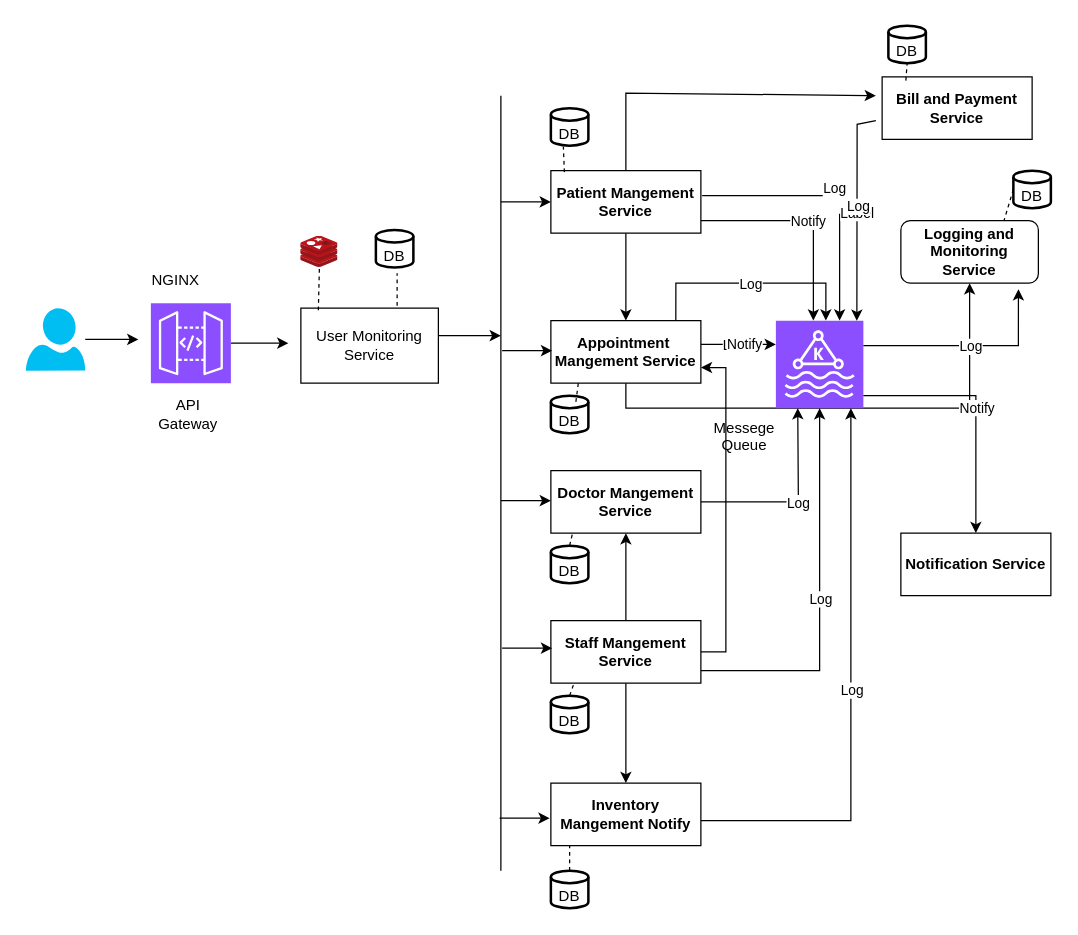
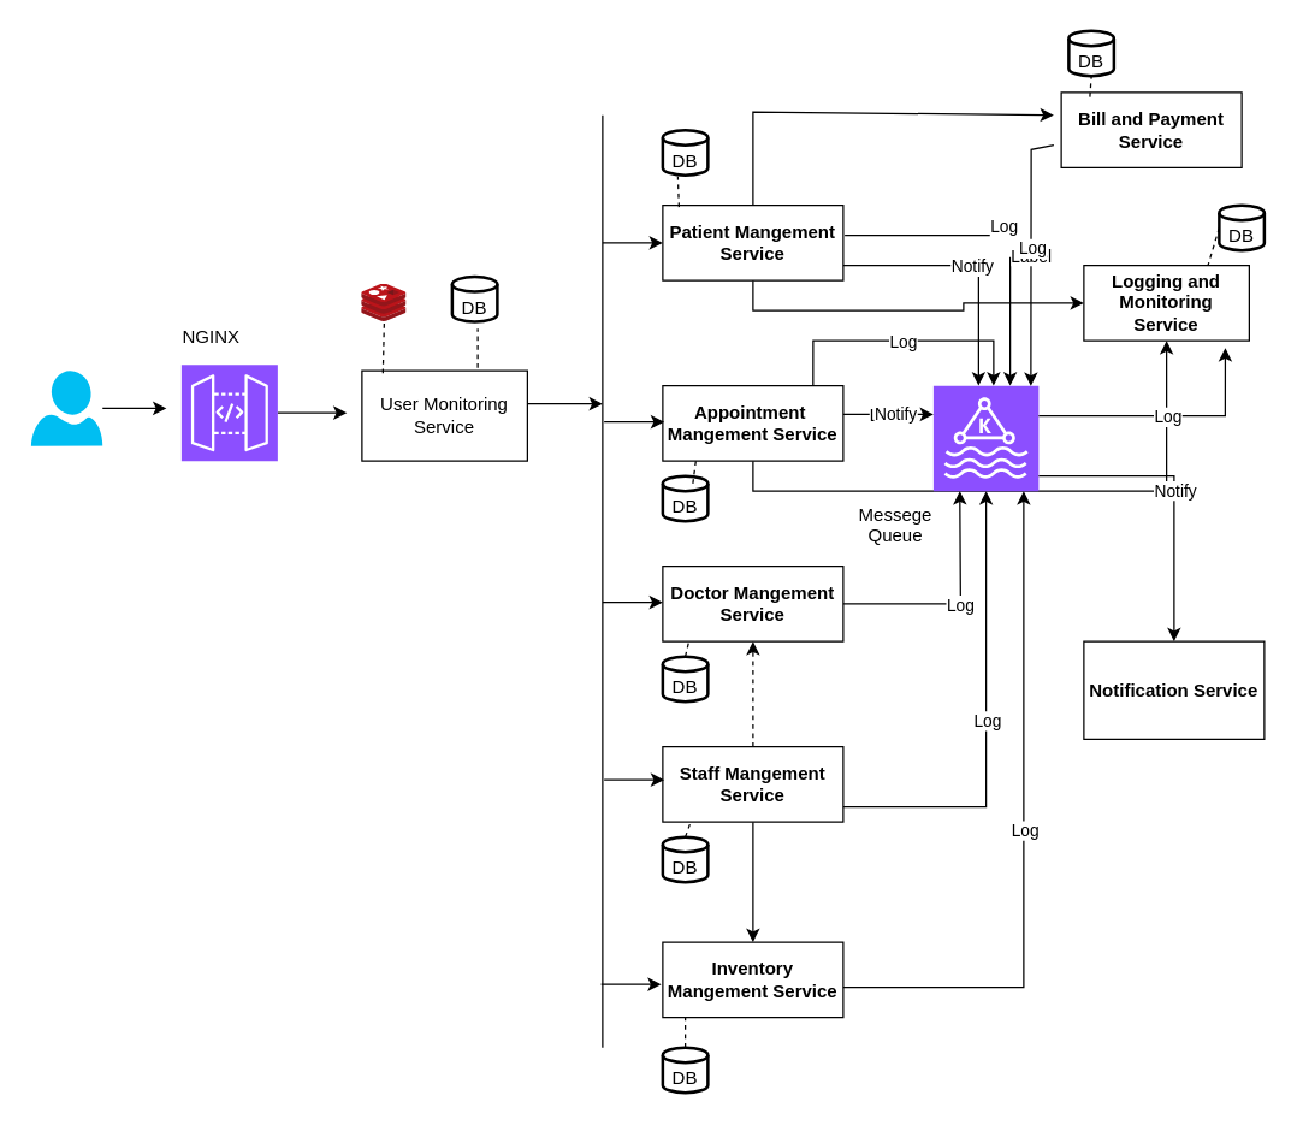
  <mxCell id="0" />
  <mxCell id="1" parent="0" />
  <mxCell id="2" style="edgeStyle=orthogonalEdgeStyle;rounded=0;orthogonalLoop=1;jettySize=auto;html=1;" parent="1" source="3" edge="1"><mxGeometry relative="1" as="geometry"><mxPoint x="110" y="271" as="targetPoint" /></mxGeometry></mxCell>
  <mxCell id="3" value="" style="verticalLabelPosition=bottom;html=1;verticalAlign=top;align=center;strokeColor=none;fillColor=#00BEF2;shape=mxgraph.azure.user;" parent="1" vertex="1"><mxGeometry x="20" y="246" width="47.5" height="50" as="geometry" /></mxCell>
  <mxCell id="4" style="edgeStyle=orthogonalEdgeStyle;rounded=0;orthogonalLoop=1;jettySize=auto;html=1;exitX=1;exitY=0.5;exitDx=0;exitDy=0;exitPerimeter=0;" parent="1" source="5" edge="1"><mxGeometry relative="1" as="geometry"><mxPoint x="230" y="274" as="targetPoint" /></mxGeometry></mxCell>
  <mxCell id="5" value="" style="sketch=0;points=[[0,0,0],[0.25,0,0],[0.5,0,0],[0.75,0,0],[1,0,0],[0,1,0],[0.25,1,0],[0.5,1,0],[0.75,1,0],[1,1,0],[0,0.25,0],[0,0.5,0],[0,0.75,0],[1,0.25,0],[1,0.5,0],[1,0.75,0]];outlineConnect=0;fontColor=#232F3E;fillColor=#8C4FFF;strokeColor=#ffffff;dashed=0;verticalLabelPosition=bottom;verticalAlign=top;align=center;html=1;fontSize=12;fontStyle=0;aspect=fixed;shape=mxgraph.aws4.resourceIcon;resIcon=mxgraph.aws4.api_gateway;" parent="1" vertex="1"><mxGeometry x="120" y="242" width="64" height="64" as="geometry" /></mxCell>
  <mxCell id="6" style="edgeStyle=orthogonalEdgeStyle;rounded=0;orthogonalLoop=1;jettySize=auto;html=1;exitX=1;exitY=0.5;exitDx=0;exitDy=0;" parent="1" edge="1"><mxGeometry relative="1" as="geometry"><mxPoint x="400" y="268" as="targetPoint" /><mxPoint x="350" y="268" as="sourcePoint" /></mxGeometry></mxCell>
  <mxCell id="7" value="User Monitoring Service" style="rounded=0;whiteSpace=wrap;html=1;" parent="1" vertex="1"><mxGeometry x="240" y="246" width="110" height="60" as="geometry" /></mxCell>
  <mxCell id="8" value="" style="image;sketch=0;aspect=fixed;html=1;points=[];align=center;fontSize=12;image=img/lib/mscae/Cache_Redis_Product.svg;" parent="1" vertex="1"><mxGeometry x="240" y="188.5" width="29.76" height="25" as="geometry" /></mxCell>
  <mxCell id="9" value="DB" style="strokeWidth=2;html=1;shape=mxgraph.flowchart.database;whiteSpace=wrap;verticalAlign=bottom;" parent="1" vertex="1"><mxGeometry x="300" y="183.5" width="30" height="30" as="geometry" /></mxCell>
- <mxCell id="10" style="edgeStyle=orthogonalEdgeStyle;rounded=0;orthogonalLoop=1;jettySize=auto;html=1;exitX=0.5;exitY=1;exitDx=0;exitDy=0;entryX=0.5;entryY=0;entryDx=0;entryDy=0;" parent="1" source="11" target="13" edge="1"><mxGeometry relative="1" as="geometry" /></mxCell>
+ <mxCell id="10" style="edgeStyle=orthogonalEdgeStyle;rounded=0;orthogonalLoop=1;jettySize=auto;html=1;exitX=0.5;exitY=1;exitDx=0;exitDy=0;" parent="1" source="11" target="21" edge="1"><mxGeometry relative="1" as="geometry" /></mxCell>
  <mxCell id="11" value="Patient Mangement Service" style="rounded=0;whiteSpace=wrap;html=1;fontStyle=1" parent="1" vertex="1"><mxGeometry x="440" y="136" width="120" height="50" as="geometry" /></mxCell>
  <mxCell id="12" style="edgeStyle=orthogonalEdgeStyle;rounded=0;orthogonalLoop=1;jettySize=auto;html=1;exitX=0.5;exitY=1;exitDx=0;exitDy=0;" parent="1" source="13" target="21" edge="1"><mxGeometry relative="1" as="geometry" /></mxCell>
  <mxCell id="13" value="Appointment&amp;nbsp;&lt;div&gt;Mangement Service&lt;/div&gt;" style="rounded=0;whiteSpace=wrap;html=1;fontStyle=1" parent="1" vertex="1"><mxGeometry x="440" y="256" width="120" height="50" as="geometry" /></mxCell>
  <mxCell id="14" value="Doctor Mangement Service" style="rounded=0;whiteSpace=wrap;html=1;fontStyle=1" parent="1" vertex="1"><mxGeometry x="440" y="376" width="120" height="50" as="geometry" /></mxCell>
- <mxCell id="15" style="edgeStyle=orthogonalEdgeStyle;rounded=0;orthogonalLoop=1;jettySize=auto;html=1;exitX=0.5;exitY=0;exitDx=0;exitDy=0;entryX=0.5;entryY=1;entryDx=0;entryDy=0;" parent="1" source="18" target="14" edge="1"><mxGeometry relative="1" as="geometry" /></mxCell>
- <mxCell id="16" style="edgeStyle=orthogonalEdgeStyle;rounded=0;orthogonalLoop=1;jettySize=auto;html=1;exitX=1;exitY=0.5;exitDx=0;exitDy=0;entryX=1;entryY=0.75;entryDx=0;entryDy=0;" parent="1" source="18" target="13" edge="1"><mxGeometry relative="1" as="geometry" /></mxCell>
+ <mxCell id="15" style="edgeStyle=orthogonalEdgeStyle;rounded=0;orthogonalLoop=1;jettySize=auto;html=1;exitX=0.5;exitY=0;exitDx=0;exitDy=0;entryX=0.5;entryY=1;entryDx=0;entryDy=0;dashed=1;" parent="1" source="18" target="14" edge="1"><mxGeometry relative="1" as="geometry" /></mxCell>
  <mxCell id="17" style="edgeStyle=orthogonalEdgeStyle;rounded=0;orthogonalLoop=1;jettySize=auto;html=1;exitX=0.5;exitY=1;exitDx=0;exitDy=0;entryX=0.5;entryY=0;entryDx=0;entryDy=0;" parent="1" source="18" target="19" edge="1"><mxGeometry relative="1" as="geometry" /></mxCell>
  <mxCell id="18" value="Staff Mangement Service" style="rounded=0;whiteSpace=wrap;html=1;fontStyle=1" parent="1" vertex="1"><mxGeometry x="440" y="496" width="120" height="50" as="geometry" /></mxCell>
- <mxCell id="19" value="Inventory Mangement Notify" style="rounded=0;whiteSpace=wrap;html=1;fontStyle=1" parent="1" vertex="1"><mxGeometry x="440" y="626" width="120" height="50" as="geometry" /></mxCell>
+ <mxCell id="19" value="Inventory Mangement Service" style="rounded=0;whiteSpace=wrap;html=1;fontStyle=1" parent="1" vertex="1"><mxGeometry x="440" y="626" width="120" height="50" as="geometry" /></mxCell>
  <mxCell id="20" value="" style="sketch=0;points=[[0,0,0],[0.25,0,0],[0.5,0,0],[0.75,0,0],[1,0,0],[0,1,0],[0.25,1,0],[0.5,1,0],[0.75,1,0],[1,1,0],[0,0.25,0],[0,0.5,0],[0,0.75,0],[1,0.25,0],[1,0.5,0],[1,0.75,0]];outlineConnect=0;fontColor=#232F3E;fillColor=#8C4FFF;strokeColor=#ffffff;dashed=0;verticalLabelPosition=bottom;verticalAlign=top;align=center;html=1;fontSize=12;fontStyle=0;aspect=fixed;shape=mxgraph.aws4.resourceIcon;resIcon=mxgraph.aws4.managed_streaming_for_kafka;" parent="1" vertex="1"><mxGeometry x="620" y="256" width="70" height="70" as="geometry" /></mxCell>
- <mxCell id="21" value="Logging and Monitoring Service" style="whiteSpace=wrap;html=1;fontStyle=1;rounded=1;" parent="1" vertex="1"><mxGeometry x="720" y="176" width="110" height="50" as="geometry" /></mxCell>
- <mxCell id="22" value="Notification Service" style="rounded=0;whiteSpace=wrap;html=1;fontStyle=1" parent="1" vertex="1"><mxGeometry x="720" y="426" width="120" height="50" as="geometry" /></mxCell>
+ <mxCell id="21" value="Logging and Monitoring Service" style="rounded=0;whiteSpace=wrap;html=1;fontStyle=1" parent="1" vertex="1"><mxGeometry x="720" y="176" width="110" height="50" as="geometry" /></mxCell>
+ <mxCell id="22" value="Notification Service" style="rounded=0;whiteSpace=wrap;html=1;fontStyle=1" parent="1" vertex="1"><mxGeometry x="720" y="426" width="120" height="65" as="geometry" /></mxCell>
  <mxCell id="23" value="" style="endArrow=classic;html=1;rounded=0;" parent="1" edge="1"><mxGeometry relative="1" as="geometry"><mxPoint x="561" y="156" as="sourcePoint" /><mxPoint x="671" y="256" as="targetPoint" /><Array as="points"><mxPoint x="671" y="156" /></Array></mxGeometry></mxCell>
  <mxCell id="24" value="Log&lt;div&gt;&lt;br&gt;&lt;/div&gt;" style="edgeLabel;resizable=0;html=1;;align=center;verticalAlign=middle;" parent="23" connectable="0" vertex="1"><mxGeometry relative="1" as="geometry" /></mxCell>
  <mxCell id="25" value="" style="endArrow=classic;html=1;rounded=0;exitX=0.833;exitY=0;exitDx=0;exitDy=0;exitPerimeter=0;" parent="1" source="13" edge="1"><mxGeometry relative="1" as="geometry"><mxPoint x="560" y="219.5" as="sourcePoint" /><mxPoint x="660" y="256" as="targetPoint" /><Array as="points"><mxPoint x="540" y="226" /><mxPoint x="660" y="226" /></Array></mxGeometry></mxCell>
  <mxCell id="26" value="Log" style="edgeLabel;resizable=0;html=1;;align=center;verticalAlign=middle;" parent="25" connectable="0" vertex="1"><mxGeometry relative="1" as="geometry" /></mxCell>
  <mxCell id="27" value="" style="endArrow=classic;html=1;rounded=0;exitX=1;exitY=0.5;exitDx=0;exitDy=0;entryX=0.25;entryY=1;entryDx=0;entryDy=0;entryPerimeter=0;" parent="1" source="14" target="20" edge="1"><mxGeometry relative="1" as="geometry"><mxPoint x="560" y="316" as="sourcePoint" /><mxPoint x="620" y="311" as="targetPoint" /><Array as="points"><mxPoint x="638" y="401" /></Array></mxGeometry></mxCell>
  <mxCell id="28" value="Log" style="edgeLabel;resizable=0;html=1;;align=center;verticalAlign=middle;" parent="27" connectable="0" vertex="1"><mxGeometry relative="1" as="geometry" /></mxCell>
  <mxCell id="29" value="" style="endArrow=classic;html=1;rounded=0;exitX=1;exitY=0.8;exitDx=0;exitDy=0;exitPerimeter=0;" parent="1" source="18" target="20" edge="1"><mxGeometry relative="1" as="geometry"><mxPoint x="560" y="426" as="sourcePoint" /><mxPoint x="670" y="406" as="targetPoint" /><Array as="points"><mxPoint x="655" y="536" /><mxPoint x="655" y="526" /></Array></mxGeometry></mxCell>
  <mxCell id="30" value="Log" style="edgeLabel;resizable=0;html=1;;align=center;verticalAlign=middle;" parent="29" connectable="0" vertex="1"><mxGeometry relative="1" as="geometry"><mxPoint as="offset" /></mxGeometry></mxCell>
  <mxCell id="31" value="" style="endArrow=classic;html=1;rounded=0;exitX=1;exitY=0.6;exitDx=0;exitDy=0;exitPerimeter=0;" parent="1" source="19" edge="1"><mxGeometry relative="1" as="geometry"><mxPoint x="560" y="493.5" as="sourcePoint" /><mxPoint x="680" y="326" as="targetPoint" /><Array as="points"><mxPoint x="680" y="656" /></Array></mxGeometry></mxCell>
  <mxCell id="32" value="Log" style="edgeLabel;resizable=0;html=1;;align=center;verticalAlign=middle;" parent="31" connectable="0" vertex="1"><mxGeometry relative="1" as="geometry" /></mxCell>
  <mxCell id="33" value="" style="endArrow=classic;html=1;rounded=0;entryX=0.855;entryY=1.096;entryDx=0;entryDy=0;entryPerimeter=0;" parent="1" target="21" edge="1"><mxGeometry relative="1" as="geometry"><mxPoint x="690" y="276" as="sourcePoint" /><mxPoint x="781" y="268" as="targetPoint" /><Array as="points"><mxPoint x="814" y="276" /></Array></mxGeometry></mxCell>
  <mxCell id="34" value="Log" style="edgeLabel;resizable=0;html=1;;align=center;verticalAlign=middle;" parent="33" connectable="0" vertex="1"><mxGeometry relative="1" as="geometry" /></mxCell>
  <mxCell id="35" value="" style="endArrow=classic;html=1;rounded=0;entryX=0.5;entryY=0;entryDx=0;entryDy=0;exitX=1;exitY=0.857;exitDx=0;exitDy=0;exitPerimeter=0;" parent="1" source="20" target="22" edge="1"><mxGeometry relative="1" as="geometry"><mxPoint x="680" y="298" as="sourcePoint" /><mxPoint x="780" y="330" as="targetPoint" /><Array as="points"><mxPoint x="780" y="316" /></Array></mxGeometry></mxCell>
  <mxCell id="36" value="Notify" style="edgeLabel;resizable=0;html=1;;align=center;verticalAlign=middle;" parent="35" connectable="0" vertex="1"><mxGeometry relative="1" as="geometry" /></mxCell>
  <mxCell id="37" value="Bill and Payment Service" style="rounded=0;whiteSpace=wrap;html=1;fontStyle=1" parent="1" vertex="1"><mxGeometry x="705" y="61" width="120" height="50" as="geometry" /></mxCell>
  <mxCell id="38" value="" style="endArrow=classic;html=1;rounded=0;exitX=0.5;exitY=0;exitDx=0;exitDy=0;" parent="1" source="11" edge="1"><mxGeometry width="50" height="50" relative="1" as="geometry"><mxPoint x="400" y="316" as="sourcePoint" /><mxPoint x="700" y="76" as="targetPoint" /><Array as="points"><mxPoint x="500" y="74" /></Array></mxGeometry></mxCell>
  <mxCell id="39" value="" style="endArrow=classic;html=1;rounded=0;entryX=0.897;entryY=-0.04;entryDx=0;entryDy=0;entryPerimeter=0;" parent="1" edge="1"><mxGeometry relative="1" as="geometry"><mxPoint x="700" y="96" as="sourcePoint" /><mxPoint x="684.79" y="256.2" as="targetPoint" /><Array as="points"><mxPoint x="685" y="99" /></Array></mxGeometry></mxCell>
  <mxCell id="40" value="Label" style="edgeLabel;resizable=0;html=1;;align=center;verticalAlign=middle;" parent="39" connectable="0" vertex="1"><mxGeometry relative="1" as="geometry" /></mxCell>
  <mxCell id="41" value="Log" style="edgeLabel;html=1;align=center;verticalAlign=middle;resizable=0;points=[];" parent="39" vertex="1" connectable="0"><mxGeometry x="-0.057" y="1" relative="1" as="geometry"><mxPoint as="offset" /></mxGeometry></mxCell>
  <mxCell id="42" value="" style="endArrow=classic;html=1;rounded=0;" parent="1" edge="1"><mxGeometry relative="1" as="geometry"><mxPoint x="560" y="176" as="sourcePoint" /><mxPoint x="650" y="256" as="targetPoint" /><Array as="points"><mxPoint x="650" y="176" /></Array></mxGeometry></mxCell>
  <mxCell id="43" value="Notify" style="edgeLabel;resizable=0;html=1;;align=center;verticalAlign=middle;" parent="42" connectable="0" vertex="1"><mxGeometry relative="1" as="geometry" /></mxCell>
  <mxCell id="44" value="DB" style="strokeWidth=2;html=1;shape=mxgraph.flowchart.database;whiteSpace=wrap;verticalAlign=bottom;align=center;" parent="1" vertex="1"><mxGeometry x="440" y="86" width="30" height="30" as="geometry" /></mxCell>
  <mxCell id="45" value="DB" style="strokeWidth=2;html=1;shape=mxgraph.flowchart.database;whiteSpace=wrap;verticalAlign=bottom;" parent="1" vertex="1"><mxGeometry x="710" y="20" width="30" height="30" as="geometry" /></mxCell>
  <mxCell id="46" value="DB" style="strokeWidth=2;html=1;shape=mxgraph.flowchart.database;whiteSpace=wrap;verticalAlign=bottom;align=center;" parent="1" vertex="1"><mxGeometry x="440" y="316" width="30" height="30" as="geometry" /></mxCell>
  <mxCell id="47" value="DB" style="strokeWidth=2;html=1;shape=mxgraph.flowchart.database;whiteSpace=wrap;verticalAlign=bottom;align=center;" parent="1" vertex="1"><mxGeometry x="440" y="556" width="30" height="30" as="geometry" /></mxCell>
  <mxCell id="48" value="DB" style="strokeWidth=2;html=1;shape=mxgraph.flowchart.database;whiteSpace=wrap;verticalAlign=bottom;align=center;" parent="1" vertex="1"><mxGeometry x="440" y="436" width="30" height="30" as="geometry" /></mxCell>
  <mxCell id="49" value="DB" style="strokeWidth=2;html=1;shape=mxgraph.flowchart.database;whiteSpace=wrap;verticalAlign=bottom;align=center;" parent="1" vertex="1"><mxGeometry x="440" y="696" width="30" height="30" as="geometry" /></mxCell>
  <mxCell id="50" value="DB" style="strokeWidth=2;html=1;shape=mxgraph.flowchart.database;whiteSpace=wrap;verticalAlign=bottom;" parent="1" vertex="1"><mxGeometry x="810" y="136" width="30" height="30" as="geometry" /></mxCell>
  <mxCell id="51" value="" style="endArrow=classic;html=1;rounded=0;" parent="1" edge="1"><mxGeometry relative="1" as="geometry"><mxPoint x="560" y="275" as="sourcePoint" /><mxPoint x="620" y="275" as="targetPoint" /></mxGeometry></mxCell>
  <mxCell id="52" value="Label" style="edgeLabel;resizable=0;html=1;;align=center;verticalAlign=middle;" parent="51" connectable="0" vertex="1"><mxGeometry relative="1" as="geometry" /></mxCell>
  <mxCell id="53" value="Notify" style="edgeLabel;html=1;align=center;verticalAlign=middle;resizable=0;points=[];" parent="51" vertex="1" connectable="0"><mxGeometry x="0.127" y="1" relative="1" as="geometry"><mxPoint as="offset" /></mxGeometry></mxCell>
  <mxCell id="54" value="" style="endArrow=none;dashed=1;html=1;rounded=0;exitX=0.127;exitY=0.027;exitDx=0;exitDy=0;exitPerimeter=0;entryX=0.497;entryY=1.048;entryDx=0;entryDy=0;entryPerimeter=0;" parent="1" source="7" target="8" edge="1"><mxGeometry width="50" height="50" relative="1" as="geometry"><mxPoint x="400" y="316" as="sourcePoint" /><mxPoint x="450" y="266" as="targetPoint" /></mxGeometry></mxCell>
  <mxCell id="55" value="" style="endArrow=none;dashed=1;html=1;rounded=0;entryX=0.497;entryY=1.048;entryDx=0;entryDy=0;entryPerimeter=0;" parent="1" edge="1"><mxGeometry width="50" height="50" relative="1" as="geometry"><mxPoint x="317" y="244" as="sourcePoint" /><mxPoint x="317" y="218" as="targetPoint" /></mxGeometry></mxCell>
  <mxCell id="56" value="" style="endArrow=none;dashed=1;html=1;rounded=0;exitX=0.09;exitY=0.024;exitDx=0;exitDy=0;exitPerimeter=0;" parent="1" source="11" edge="1"><mxGeometry width="50" height="50" relative="1" as="geometry"><mxPoint x="400" y="167" as="sourcePoint" /><mxPoint x="450" y="117" as="targetPoint" /></mxGeometry></mxCell>
  <mxCell id="57" value="" style="endArrow=none;dashed=1;html=1;rounded=0;entryX=0.5;entryY=1;entryDx=0;entryDy=0;entryPerimeter=0;" parent="1" target="45" edge="1"><mxGeometry width="50" height="50" relative="1" as="geometry"><mxPoint x="724" y="64" as="sourcePoint" /><mxPoint x="450" y="266" as="targetPoint" /></mxGeometry></mxCell>
  <mxCell id="58" value="" style="endArrow=none;dashed=1;html=1;rounded=0;entryX=0.183;entryY=1;entryDx=0;entryDy=0;entryPerimeter=0;" parent="1" target="13" edge="1"><mxGeometry width="50" height="50" relative="1" as="geometry"><mxPoint x="460" y="321" as="sourcePoint" /><mxPoint x="450" y="366" as="targetPoint" /></mxGeometry></mxCell>
  <mxCell id="59" value="" style="endArrow=none;dashed=1;html=1;rounded=0;entryX=0.143;entryY=1.016;entryDx=0;entryDy=0;entryPerimeter=0;exitX=0.5;exitY=0;exitDx=0;exitDy=0;exitPerimeter=0;" parent="1" source="48" target="14" edge="1"><mxGeometry width="50" height="50" relative="1" as="geometry"><mxPoint x="400" y="416" as="sourcePoint" /><mxPoint x="450" y="366" as="targetPoint" /></mxGeometry></mxCell>
  <mxCell id="60" value="" style="endArrow=none;dashed=1;html=1;rounded=0;entryX=0.15;entryY=1.032;entryDx=0;entryDy=0;entryPerimeter=0;" parent="1" target="18" edge="1"><mxGeometry width="50" height="50" relative="1" as="geometry"><mxPoint x="455" y="556" as="sourcePoint" /><mxPoint x="450" y="466" as="targetPoint" /></mxGeometry></mxCell>
  <mxCell id="61" value="" style="endArrow=none;dashed=1;html=1;rounded=0;exitX=0.5;exitY=0;exitDx=0;exitDy=0;exitPerimeter=0;" parent="1" source="49" edge="1"><mxGeometry width="50" height="50" relative="1" as="geometry"><mxPoint x="400" y="716" as="sourcePoint" /><mxPoint x="455" y="676" as="targetPoint" /></mxGeometry></mxCell>
  <mxCell id="62" value="" style="endArrow=none;dashed=1;html=1;rounded=0;entryX=0.75;entryY=0;entryDx=0;entryDy=0;exitX=0;exitY=0.5;exitDx=0;exitDy=0;exitPerimeter=0;" parent="1" source="50" target="21" edge="1"><mxGeometry width="50" height="50" relative="1" as="geometry"><mxPoint x="400" y="316" as="sourcePoint" /><mxPoint x="450" y="266" as="targetPoint" /></mxGeometry></mxCell>
  <mxCell id="63" value="" style="endArrow=none;html=1;rounded=0;" parent="1" edge="1"><mxGeometry width="50" height="50" relative="1" as="geometry"><mxPoint x="400" y="696" as="sourcePoint" /><mxPoint x="400" y="76" as="targetPoint" /></mxGeometry></mxCell>
  <mxCell id="64" value="" style="endArrow=classic;html=1;rounded=0;entryX=0;entryY=0.5;entryDx=0;entryDy=0;" parent="1" target="11" edge="1"><mxGeometry width="50" height="50" relative="1" as="geometry"><mxPoint x="400" y="161" as="sourcePoint" /><mxPoint x="450" y="266" as="targetPoint" /></mxGeometry></mxCell>
  <mxCell id="65" value="" style="endArrow=classic;html=1;rounded=0;entryX=0;entryY=0.5;entryDx=0;entryDy=0;" parent="1" edge="1"><mxGeometry width="50" height="50" relative="1" as="geometry"><mxPoint x="401" y="280" as="sourcePoint" /><mxPoint x="441" y="280" as="targetPoint" /></mxGeometry></mxCell>
  <mxCell id="66" value="" style="endArrow=classic;html=1;rounded=0;entryX=0;entryY=0.5;entryDx=0;entryDy=0;" parent="1" edge="1"><mxGeometry width="50" height="50" relative="1" as="geometry"><mxPoint x="401" y="518" as="sourcePoint" /><mxPoint x="441" y="518" as="targetPoint" /></mxGeometry></mxCell>
  <mxCell id="67" value="" style="endArrow=classic;html=1;rounded=0;entryX=0;entryY=0.5;entryDx=0;entryDy=0;" parent="1" edge="1"><mxGeometry width="50" height="50" relative="1" as="geometry"><mxPoint x="400" y="400" as="sourcePoint" /><mxPoint x="440" y="400" as="targetPoint" /></mxGeometry></mxCell>
  <mxCell id="68" value="" style="endArrow=classic;html=1;rounded=0;entryX=0;entryY=0.5;entryDx=0;entryDy=0;" parent="1" edge="1"><mxGeometry width="50" height="50" relative="1" as="geometry"><mxPoint x="399" y="654" as="sourcePoint" /><mxPoint x="439" y="654" as="targetPoint" /></mxGeometry></mxCell>
- <mxCell id="69" value="API Gateway" style="text;html=1;align=center;verticalAlign=middle;whiteSpace=wrap;rounded=0;" parent="1" vertex="1"><mxGeometry x="120" y="316" width="60" height="30" as="geometry" /></mxCell>
  <mxCell id="70" value="Messege Queue&lt;div&gt;&lt;br&gt;&lt;/div&gt;" style="text;html=1;align=center;verticalAlign=middle;whiteSpace=wrap;rounded=0;" parent="1" vertex="1"><mxGeometry x="575" y="341" width="40" height="30" as="geometry" /></mxCell>
  <mxCell id="71" value="NGINX" style="text;html=1;align=center;verticalAlign=middle;whiteSpace=wrap;rounded=0;" vertex="1" parent="1"><mxGeometry x="110" y="213.5" width="60" height="20" as="geometry" /></mxCell>
